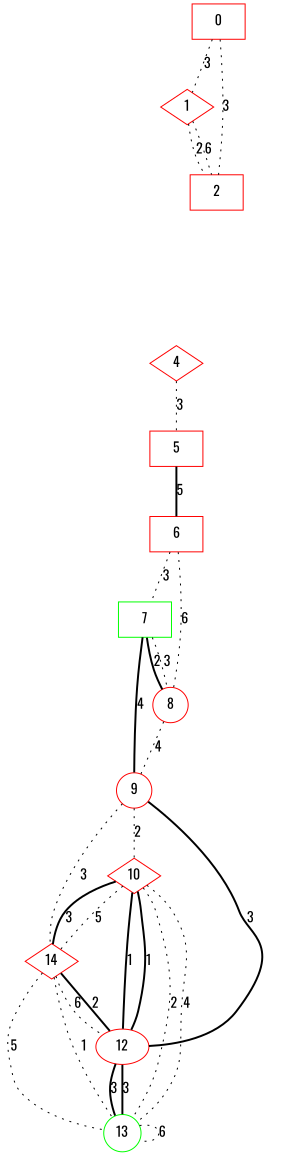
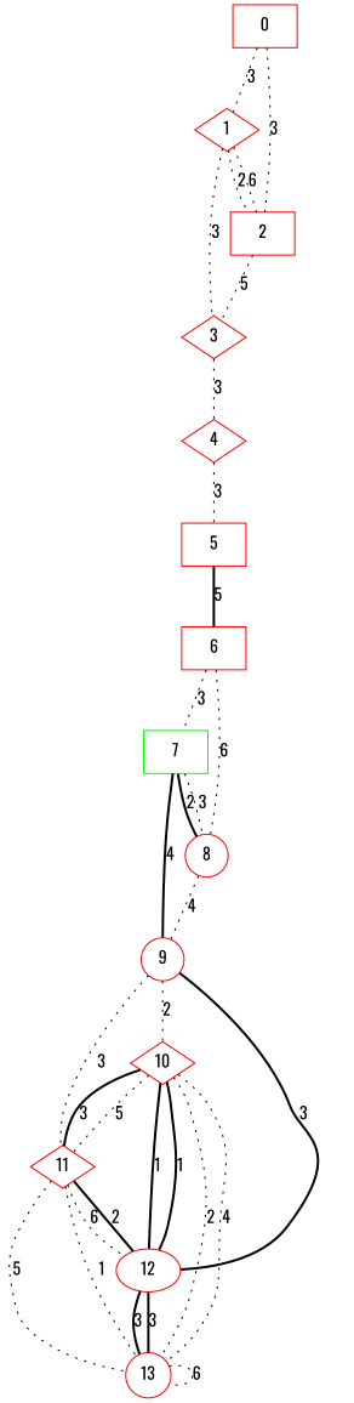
  graph {
    fontname=Oswald
    node [color=red fontname=Oswald shape=diamond weight=1]
    edge [fontname=Oswald style=dotted]
    1
    0 [shape=box]
    2 [shape=box]
+   3
    4
    5 [shape=box]
    6 [shape=box]
    7 [color=green shape=box weight=2]
    8 [shape=circle]
    9 [shape=circle]
    10
-   11 [label=14]
+   11
    12 [shape=ellipse]
-   13 [color=green shape=circle weight=2]
+   13 [shape=circle weight=2]
    1 -- 2 [label=6]
    1 -- 2 [label=2]
+   1 -- 3 [label=3]
    0 -- 1 [label=3]
    0 -- 2 [label=3]
+   2 -- 3 [label=5]
+   3 -- 4 [label=3]
    4 -- 5 [label=3]
    5 -- 6 [label=5 style=bold]
    6 -- 7 [label=3]
    6 -- 8 [label=6]
    7 -- 8 [label=3]
    7 -- 8 [label=2 style=bold]
    7 -- 9 [label=4 style=bold]
    8 -- 9 [label=4]
    9 -- 10 [label=2]
    9 -- 11 [label=3]
    9 -- 12 [label=3 style=bold]
    10 -- 11 [label=3 style=bold]
    10 -- 11 [label=5]
    10 -- 12 [label=1 style=bold]
    10 -- 12 [label=1 style=bold]
    10 -- 13 [label=2]
    10 -- 13 [label=4]
    11 -- 12 [label=2 style=bold]
    11 -- 12 [label=6]
    11 -- 13 [label=5]
    11 -- 13 [label=1]
    12 -- 13 [label=3 style=bold]
    12 -- 13 [label=3 style=bold]
    13 -- 13 [label=6]
  }
